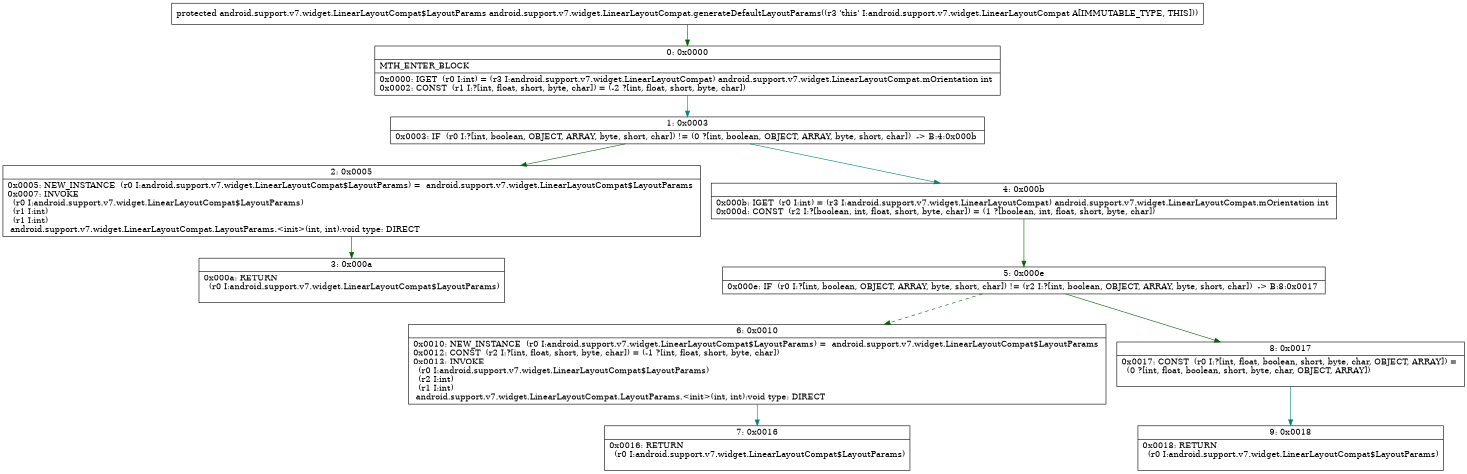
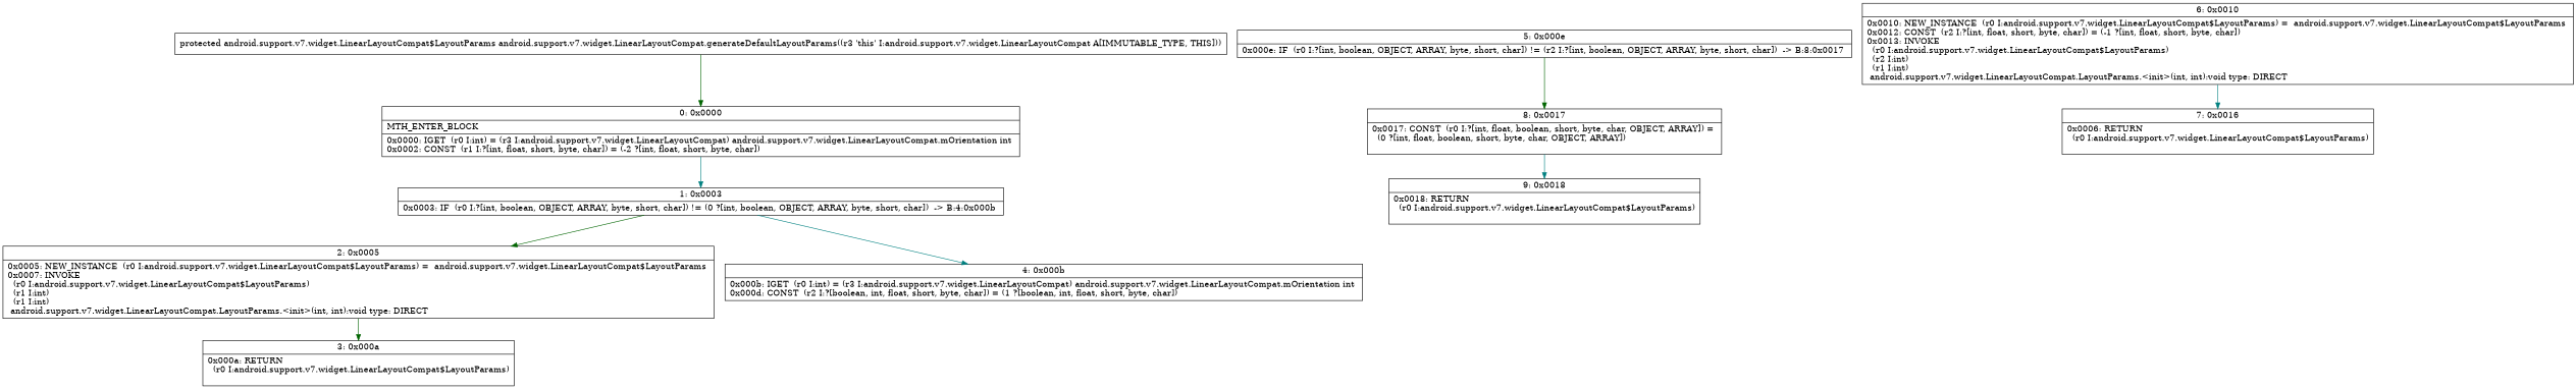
  digraph {
    node [shape=record]
    edge [color=darkgreen]
    n1 [label="{0\:\ 0x0000|MTH_ENTER_BLOCK\l|0x0000: IGET  (r0 I:int) = (r3 I:android.support.v7.widget.LinearLayoutCompat) android.support.v7.widget.LinearLayoutCompat.mOrientation int \l0x0002: CONST  (r1 I:?[int, float, short, byte, char]) = (\-2 ?[int, float, short, byte, char]) \l}"]
    n2 [label="{1\:\ 0x0003|0x0003: IF  (r0 I:?[int, boolean, OBJECT, ARRAY, byte, short, char]) != (0 ?[int, boolean, OBJECT, ARRAY, byte, short, char])  \-\> B:4:0x000b \l}"]
    n3 [label="{2\:\ 0x0005|0x0005: NEW_INSTANCE  (r0 I:android.support.v7.widget.LinearLayoutCompat$LayoutParams) =  android.support.v7.widget.LinearLayoutCompat$LayoutParams \l0x0007: INVOKE  \l  (r0 I:android.support.v7.widget.LinearLayoutCompat$LayoutParams)\l  (r1 I:int)\l  (r1 I:int)\l android.support.v7.widget.LinearLayoutCompat.LayoutParams.\<init\>(int, int):void type: DIRECT \l}"]
    n4 [label="{4\:\ 0x000b|0x000b: IGET  (r0 I:int) = (r3 I:android.support.v7.widget.LinearLayoutCompat) android.support.v7.widget.LinearLayoutCompat.mOrientation int \l0x000d: CONST  (r2 I:?[boolean, int, float, short, byte, char]) = (1 ?[boolean, int, float, short, byte, char]) \l}"]
    n5 [label="{3\:\ 0x000a|0x000a: RETURN  \l  (r0 I:android.support.v7.widget.LinearLayoutCompat$LayoutParams)\l \l}"]
    n6 [label="{5\:\ 0x000e|0x000e: IF  (r0 I:?[int, boolean, OBJECT, ARRAY, byte, short, char]) != (r2 I:?[int, boolean, OBJECT, ARRAY, byte, short, char])  \-\> B:8:0x0017 \l}"]
    n7 [label="{6\:\ 0x0010|0x0010: NEW_INSTANCE  (r0 I:android.support.v7.widget.LinearLayoutCompat$LayoutParams) =  android.support.v7.widget.LinearLayoutCompat$LayoutParams \l0x0012: CONST  (r2 I:?[int, float, short, byte, char]) = (\-1 ?[int, float, short, byte, char]) \l0x0013: INVOKE  \l  (r0 I:android.support.v7.widget.LinearLayoutCompat$LayoutParams)\l  (r2 I:int)\l  (r1 I:int)\l android.support.v7.widget.LinearLayoutCompat.LayoutParams.\<init\>(int, int):void type: DIRECT \l}"]
    n8 [label="{8\:\ 0x0017|0x0017: CONST  (r0 I:?[int, float, boolean, short, byte, char, OBJECT, ARRAY]) = \l  (0 ?[int, float, boolean, short, byte, char, OBJECT, ARRAY])\l \l}"]
-   n9 [label="{7\:\ 0x0016|0x0016: RETURN  \l  (r0 I:android.support.v7.widget.LinearLayoutCompat$LayoutParams)\l \l}"]
+   n9 [label="{7\:\ 0x0016|0x0006: RETURN  \l  (r0 I:android.support.v7.widget.LinearLayoutCompat$LayoutParams)\l \l}"]
    n10 [label="{9\:\ 0x0018|0x0018: RETURN  \l  (r0 I:android.support.v7.widget.LinearLayoutCompat$LayoutParams)\l \l}"]
    n11 [label="{protected android.support.v7.widget.LinearLayoutCompat$LayoutParams android.support.v7.widget.LinearLayoutCompat.generateDefaultLayoutParams((r3 'this' I:android.support.v7.widget.LinearLayoutCompat A[IMMUTABLE_TYPE, THIS])) }"]
    n1 -> n2 [color=teal]
    n2 -> n3 [style=solid]
    n2 -> n4 [color=teal]
    n3 -> n5
-   n4 -> n6
-   n6 -> n7 [style=dashed]
    n6 -> n8
    n7 -> n9 [color=teal]
    n8 -> n10 [color=teal]
    n11 -> n1
  }
